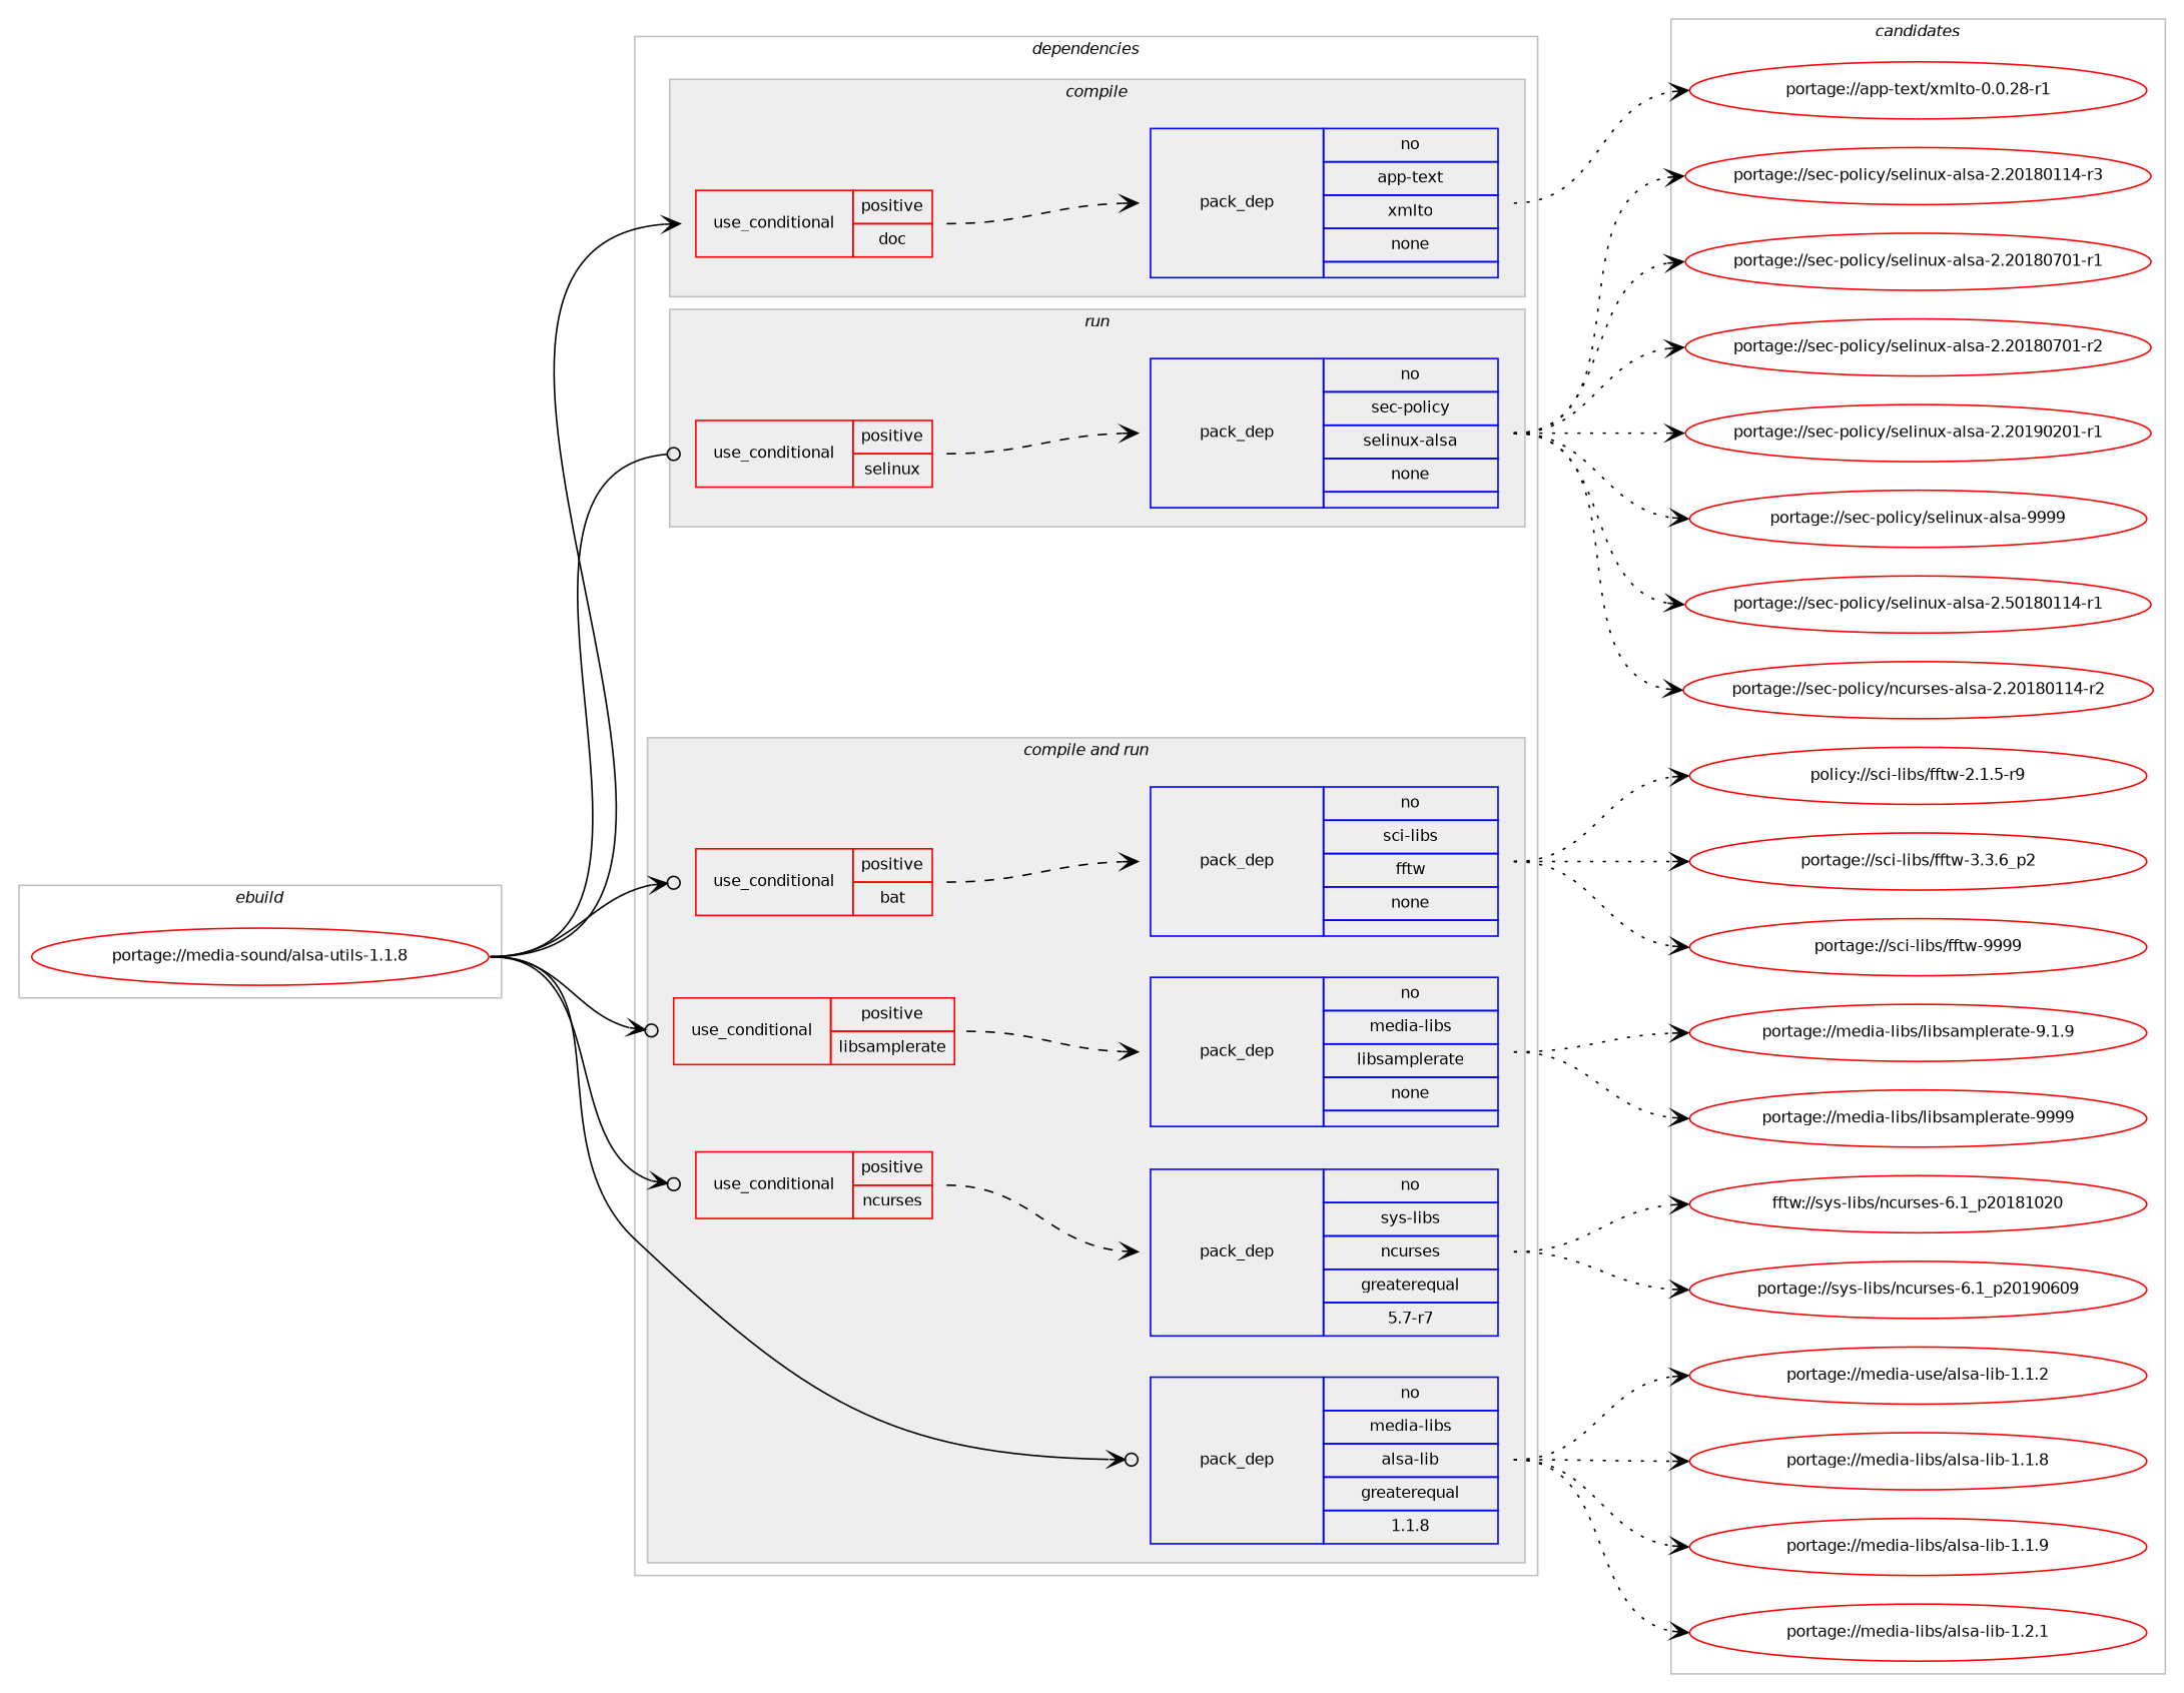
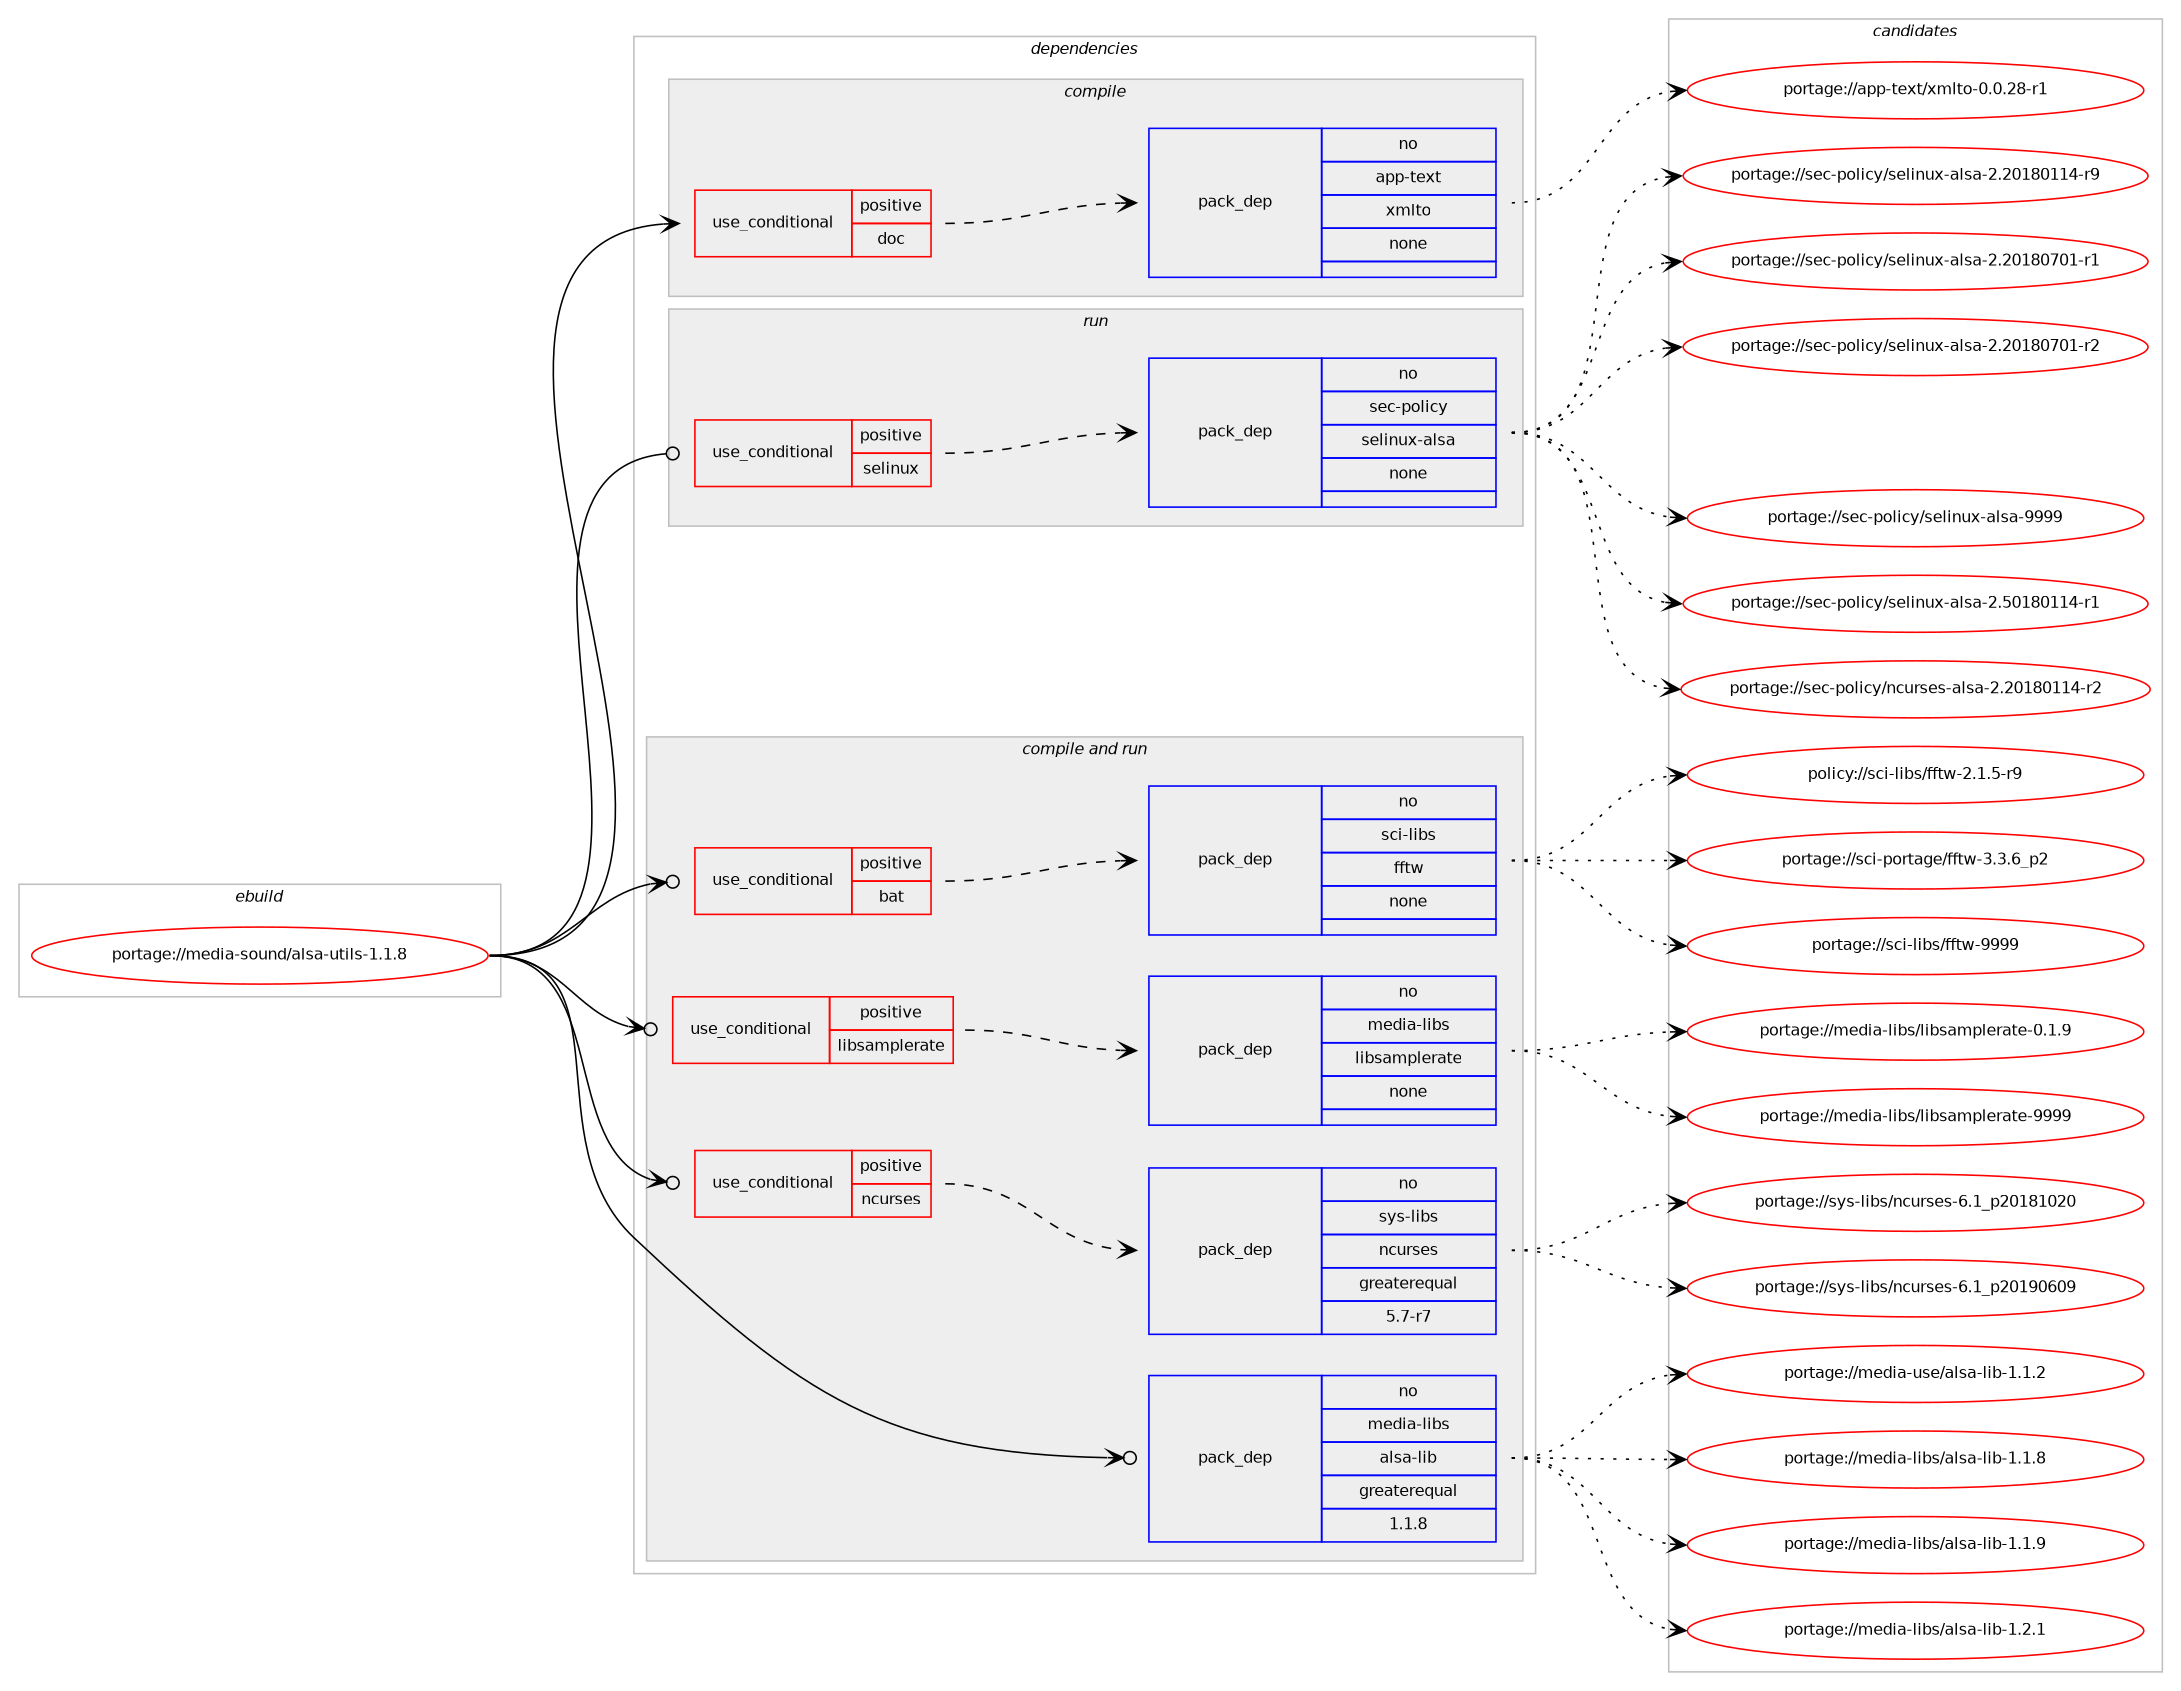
  digraph {
    compound=true
    concentrate=true
    fontname=Helvetica
    fontsize=10
    newrank=true
    rankdir=LR
    ranksep=1.5
    node [color=red fontname=Helvetica fontsize=10]
    edge [arrowhead=vee headport=w style=dotted tailport=e weight=100]
    n1 [label="portage://media-sound/alsa-utils-1.1.8" width=4]
    n2 [color=blue label=<<TABLE BORDER="0" CELLBORDER="1" CELLSPACING="0" CELLPADDING="4" WIDTH="220"><TR><TD ROWSPAN="6" CELLPADDING="30">pack_dep</TD></TR><TR><TD WIDTH="110">no</TD></TR><TR><TD>app-text</TD></TR><TR><TD>xmlto</TD></TR><TR><TD>none</TD></TR><TR><TD></TD></TR></TABLE>> shape=none]
    n3 [label=<<TABLE BORDER="0" CELLBORDER="1" CELLSPACING="0" CELLPADDING="4"><TR><TD ROWSPAN="3" CELLPADDING="10">use_conditional</TD></TR><TR><TD>positive</TD></TR><TR><TD>doc</TD></TR></TABLE>> shape=none]
    n4 [color=blue label=<<TABLE BORDER="0" CELLBORDER="1" CELLSPACING="0" CELLPADDING="4" WIDTH="220"><TR><TD ROWSPAN="6" CELLPADDING="30">pack_dep</TD></TR><TR><TD WIDTH="110">no</TD></TR><TR><TD>sci-libs</TD></TR><TR><TD>fftw</TD></TR><TR><TD>none</TD></TR><TR><TD></TD></TR></TABLE>> shape=none]
    n5 [label=<<TABLE BORDER="0" CELLBORDER="1" CELLSPACING="0" CELLPADDING="4"><TR><TD ROWSPAN="3" CELLPADDING="10">use_conditional</TD></TR><TR><TD>positive</TD></TR><TR><TD>bat</TD></TR></TABLE>> shape=none]
    n6 [color=blue label=<<TABLE BORDER="0" CELLBORDER="1" CELLSPACING="0" CELLPADDING="4" WIDTH="220"><TR><TD ROWSPAN="6" CELLPADDING="30">pack_dep</TD></TR><TR><TD WIDTH="110">no</TD></TR><TR><TD>media-libs</TD></TR><TR><TD>libsamplerate</TD></TR><TR><TD>none</TD></TR><TR><TD></TD></TR></TABLE>> shape=none]
    n7 [label=<<TABLE BORDER="0" CELLBORDER="1" CELLSPACING="0" CELLPADDING="4"><TR><TD ROWSPAN="3" CELLPADDING="10">use_conditional</TD></TR><TR><TD>positive</TD></TR><TR><TD>libsamplerate</TD></TR></TABLE>> shape=none]
    n8 [color=blue label=<<TABLE BORDER="0" CELLBORDER="1" CELLSPACING="0" CELLPADDING="4" WIDTH="220"><TR><TD ROWSPAN="6" CELLPADDING="30">pack_dep</TD></TR><TR><TD WIDTH="110">no</TD></TR><TR><TD>sys-libs</TD></TR><TR><TD>ncurses</TD></TR><TR><TD>greaterequal</TD></TR><TR><TD>5.7-r7</TD></TR></TABLE>> shape=none]
    n9 [label=<<TABLE BORDER="0" CELLBORDER="1" CELLSPACING="0" CELLPADDING="4"><TR><TD ROWSPAN="3" CELLPADDING="10">use_conditional</TD></TR><TR><TD>positive</TD></TR><TR><TD>ncurses</TD></TR></TABLE>> shape=none]
    n10 [color=blue label=<<TABLE BORDER="0" CELLBORDER="1" CELLSPACING="0" CELLPADDING="4" WIDTH="220"><TR><TD ROWSPAN="6" CELLPADDING="30">pack_dep</TD></TR><TR><TD WIDTH="110">no</TD></TR><TR><TD>media-libs</TD></TR><TR><TD>alsa-lib</TD></TR><TR><TD>greaterequal</TD></TR><TR><TD>1.1.8</TD></TR></TABLE>> shape=none]
    n11 [color=blue label=<<TABLE BORDER="0" CELLBORDER="1" CELLSPACING="0" CELLPADDING="4" WIDTH="220"><TR><TD ROWSPAN="6" CELLPADDING="30">pack_dep</TD></TR><TR><TD WIDTH="110">no</TD></TR><TR><TD>sec-policy</TD></TR><TR><TD>selinux-alsa</TD></TR><TR><TD>none</TD></TR><TR><TD></TD></TR></TABLE>> shape=none]
    n12 [label=<<TABLE BORDER="0" CELLBORDER="1" CELLSPACING="0" CELLPADDING="4"><TR><TD ROWSPAN="3" CELLPADDING="10">use_conditional</TD></TR><TR><TD>positive</TD></TR><TR><TD>selinux</TD></TR></TABLE>> shape=none]
    n13 [label="portage://app-text/xmlto-0.0.28-r1" width=4]
    n14 [label="policy://sci-libs/fftw-2.1.5-r9" width=4]
-   n15 [label="portage://sci-libs/fftw-3.3.6_p2" width=4]
+   n15 [label="portage://sci-portage/fftw-3.3.6_p2" width=4]
    n16 [label="portage://sci-libs/fftw-9999" width=4]
-   n17 [label="portage://media-libs/libsamplerate-9.1.9" width=4]
+   n17 [label="portage://media-libs/libsamplerate-0.1.9" width=4]
    n18 [label="portage://media-libs/libsamplerate-9999" width=4]
-   n19 [label="fftw://sys-libs/ncurses-6.1_p20181020" width=4]
+   n19 [label="portage://sys-libs/ncurses-6.1_p20181020" width=4]
    n20 [label="portage://sys-libs/ncurses-6.1_p20190609" width=4]
    n21 [label="portage://media-use/alsa-lib-1.1.2" width=4]
    n22 [label="portage://media-libs/alsa-lib-1.1.8" width=4]
    n23 [label="portage://media-libs/alsa-lib-1.1.9" width=4]
    n24 [label="portage://media-libs/alsa-lib-1.2.1" width=4]
    n25 [label="portage://sec-policy/selinux-alsa-2.50180114-r1" width=4]
    n26 [label="portage://sec-policy/ncurses-alsa-2.20180114-r2" width=4]
-   n27 [label="portage://sec-policy/selinux-alsa-2.20180114-r3" width=4]
+   n27 [label="portage://sec-policy/selinux-alsa-2.20180114-r9" width=4]
    n28 [label="portage://sec-policy/selinux-alsa-2.20180701-r1" width=4]
    n29 [label="portage://sec-policy/selinux-alsa-2.20180701-r2" width=4]
-   n30 [label="portage://sec-policy/selinux-alsa-2.20190201-r1" width=4]
    n31 [label="portage://sec-policy/selinux-alsa-9999" width=4]
    subgraph cluster_1 {
      color=gray
      label=<<i>ebuild</i>>
      rank=same
      n1
    }
    subgraph cluster_2 {
      color=gray
      label=<<i>dependencies</i>>
      subgraph cluster_3 {
        color=gray
        fillcolor="#eeeeee"
        label=<<i>compile</i>>
        style=filled
        subgraph sub_4 {
          color=gray
          fillcolor="#eeeeee"
          label=<<i>compile</i>>
          style=filled
          n3
          subgraph sub_5 {
            color=gray
            fillcolor="#eeeeee"
            label=<<i>compile</i>>
            style=filled
            n2
          }
        }
      }
      subgraph cluster_6 {
        color=gray
        fillcolor="#eeeeee"
        label=<<i>compile and run</i>>
        style=filled
        subgraph sub_7 {
          color=gray
          fillcolor="#eeeeee"
          label=<<i>compile and run</i>>
          style=filled
          n5
          subgraph sub_8 {
            color=gray
            fillcolor="#eeeeee"
            label=<<i>compile and run</i>>
            style=filled
            n4
          }
        }
        subgraph sub_9 {
          color=gray
          fillcolor="#eeeeee"
          label=<<i>compile and run</i>>
          style=filled
          n7
          subgraph sub_10 {
            color=gray
            fillcolor="#eeeeee"
            label=<<i>compile and run</i>>
            style=filled
            n6
          }
        }
        subgraph sub_11 {
          color=gray
          fillcolor="#eeeeee"
          label=<<i>compile and run</i>>
          style=filled
          n9
          subgraph sub_12 {
            color=gray
            fillcolor="#eeeeee"
            label=<<i>compile and run</i>>
            style=filled
            n8
          }
        }
        subgraph sub_13 {
          color=gray
          fillcolor="#eeeeee"
          label=<<i>compile and run</i>>
          style=filled
          n10
        }
      }
      subgraph cluster_14 {
        color=gray
        fillcolor="#eeeeee"
        label=<<i>run</i>>
        style=filled
        subgraph sub_15 {
          color=gray
          fillcolor="#eeeeee"
          label=<<i>run</i>>
          style=filled
          n12
          subgraph sub_16 {
            color=gray
            fillcolor="#eeeeee"
            label=<<i>run</i>>
            style=filled
            n11
          }
        }
      }
    }
    subgraph cluster_17 {
      color=gray
      label=<<i>candidates</i>>
      rank=same
      subgraph sub_18 {
        color=black
        label=<<i>candidates</i>>
        nodesep=1
        rank=same
        n13
      }
      subgraph sub_19 {
        color=black
        label=<<i>candidates</i>>
        nodesep=1
        rank=same
        n14
        n15
        n16
      }
      subgraph sub_20 {
        color=black
        label=<<i>candidates</i>>
        nodesep=1
        rank=same
        n17
        n18
      }
      subgraph sub_21 {
        color=black
        label=<<i>candidates</i>>
        nodesep=1
        rank=same
        n19
        n20
      }
      subgraph sub_22 {
        color=black
        label=<<i>candidates</i>>
        nodesep=1
        rank=same
        n21
        n22
        n23
        n24
      }
      subgraph sub_23 {
        color=black
        label=<<i>candidates</i>>
        nodesep=1
        rank=same
        n25
        n26
        n27
        n28
        n29
-       n30
        n31
      }
    }
    n1 -> n3 [style=solid weight=20]
    n1 -> n5 [arrowhead=odotvee style=solid weight=20]
    n1 -> n7 [arrowhead=odotvee style=solid weight=20]
    n1 -> n9 [arrowhead=odotvee style=solid weight=20]
    n1 -> n10 [arrowhead=odotvee style=solid weight=20]
    n1 -> n12 [arrowhead=odot style=solid weight=20]
    n2 -> n13
    n3 -> n2 [style=dashed weight=20]
    n4 -> n14
    n4 -> n15
    n4 -> n16
    n5 -> n4 [style=dashed weight=20]
    n6 -> n17
    n6 -> n18
    n7 -> n6 [style=dashed weight=20]
    n8 -> n19
    n8 -> n20
    n9 -> n8 [style=dashed weight=20]
    n10 -> n21
    n10 -> n22
    n10 -> n23
    n10 -> n24
    n11 -> n25
    n11 -> n26
    n11 -> n27
    n11 -> n28
    n11 -> n29
-   n11 -> n30
    n11 -> n31
    n12 -> n11 [style=dashed weight=20]
  }
